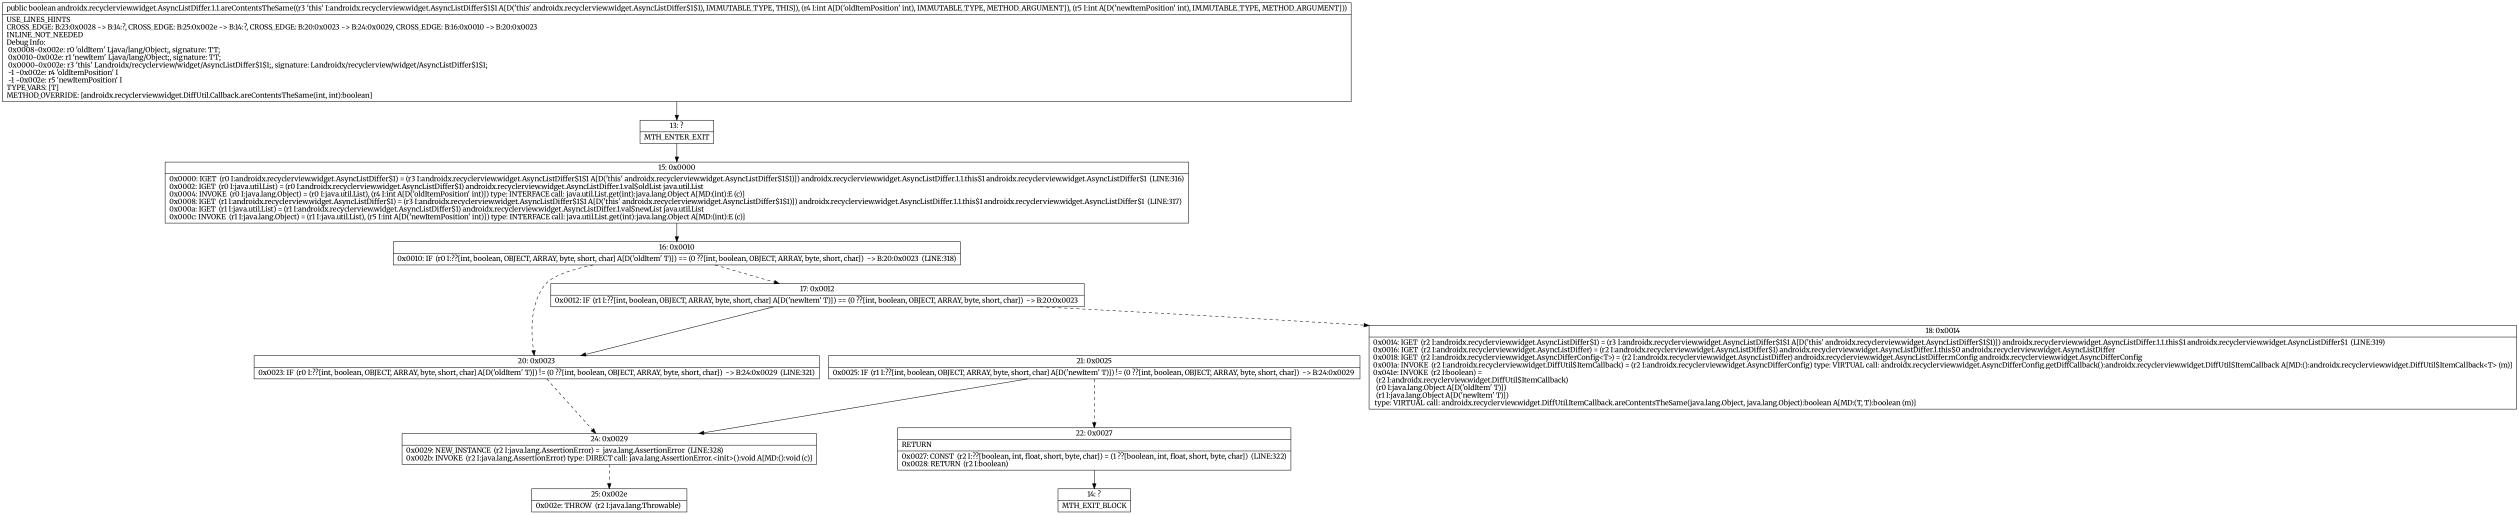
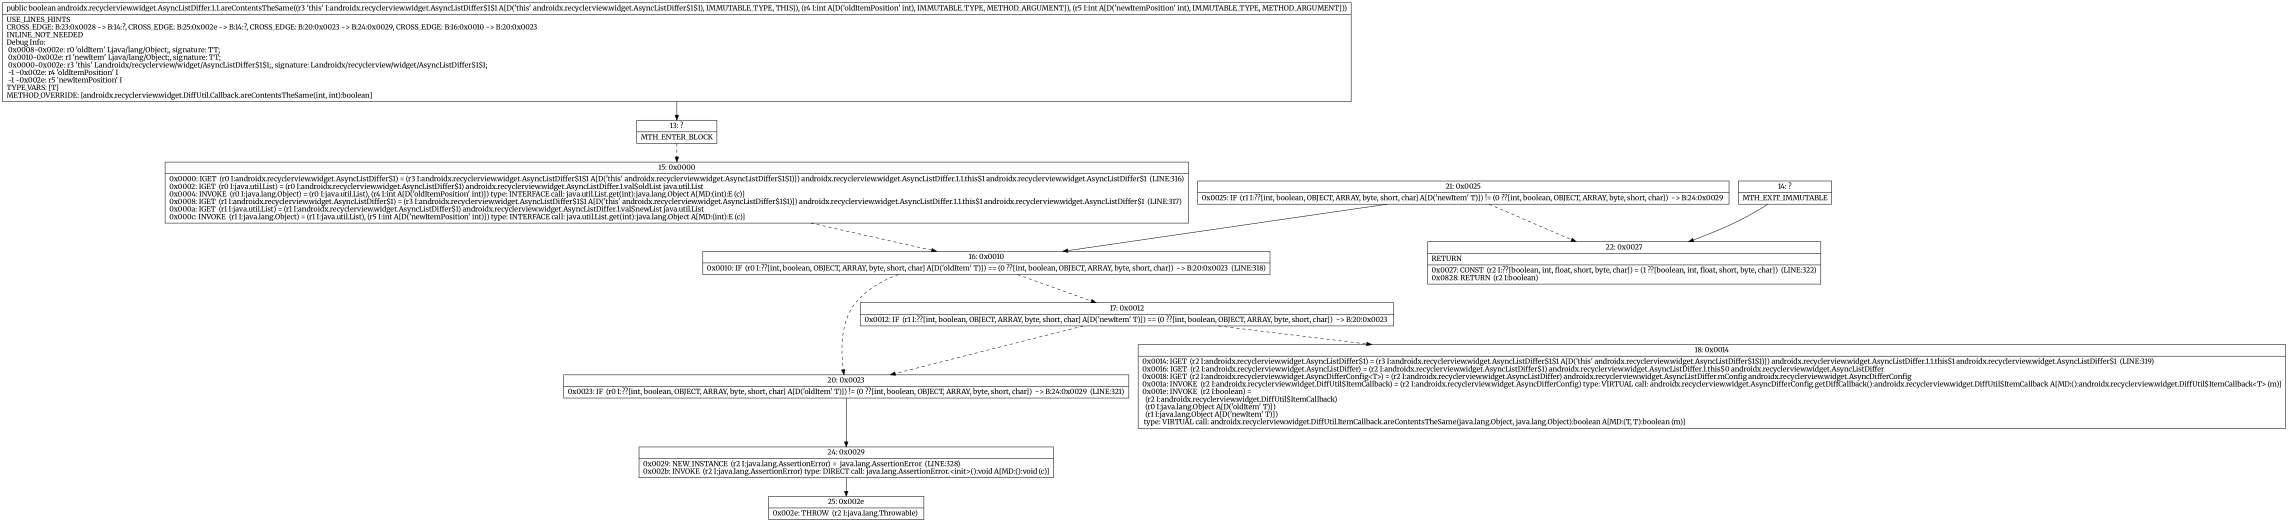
  digraph {
    fontname=Merriweather
    node [fontname=Merriweather shape=record]
    edge [fontname=Merriweather]
-   n1 [label="{13\:\ ?|MTH_ENTER_EXIT\l}"]
+   n1 [label="{13\:\ ?|MTH_ENTER_BLOCK\l}"]
    n2 [label="{15\:\ 0x0000|0x0000: IGET  (r0 I:androidx.recyclerview.widget.AsyncListDiffer$1) = (r3 I:androidx.recyclerview.widget.AsyncListDiffer$1$1 A[D('this' androidx.recyclerview.widget.AsyncListDiffer$1$1)]) androidx.recyclerview.widget.AsyncListDiffer.1.1.this$1 androidx.recyclerview.widget.AsyncListDiffer$1  (LINE:316)\l0x0002: IGET  (r0 I:java.util.List) = (r0 I:androidx.recyclerview.widget.AsyncListDiffer$1) androidx.recyclerview.widget.AsyncListDiffer.1.val$oldList java.util.List \l0x0004: INVOKE  (r0 I:java.lang.Object) = (r0 I:java.util.List), (r4 I:int A[D('oldItemPosition' int)]) type: INTERFACE call: java.util.List.get(int):java.lang.Object A[MD:(int):E (c)]\l0x0008: IGET  (r1 I:androidx.recyclerview.widget.AsyncListDiffer$1) = (r3 I:androidx.recyclerview.widget.AsyncListDiffer$1$1 A[D('this' androidx.recyclerview.widget.AsyncListDiffer$1$1)]) androidx.recyclerview.widget.AsyncListDiffer.1.1.this$1 androidx.recyclerview.widget.AsyncListDiffer$1  (LINE:317)\l0x000a: IGET  (r1 I:java.util.List) = (r1 I:androidx.recyclerview.widget.AsyncListDiffer$1) androidx.recyclerview.widget.AsyncListDiffer.1.val$newList java.util.List \l0x000c: INVOKE  (r1 I:java.lang.Object) = (r1 I:java.util.List), (r5 I:int A[D('newItemPosition' int)]) type: INTERFACE call: java.util.List.get(int):java.lang.Object A[MD:(int):E (c)]\l}"]
    n3 [label="{16\:\ 0x0010|0x0010: IF  (r0 I:??[int, boolean, OBJECT, ARRAY, byte, short, char] A[D('oldItem' T)]) == (0 ??[int, boolean, OBJECT, ARRAY, byte, short, char])  \-\> B:20:0x0023  (LINE:318)\l}"]
    n4 [label="{17\:\ 0x0012|0x0012: IF  (r1 I:??[int, boolean, OBJECT, ARRAY, byte, short, char] A[D('newItem' T)]) == (0 ??[int, boolean, OBJECT, ARRAY, byte, short, char])  \-\> B:20:0x0023 \l}"]
    n5 [label="{20\:\ 0x0023|0x0023: IF  (r0 I:??[int, boolean, OBJECT, ARRAY, byte, short, char] A[D('oldItem' T)]) != (0 ??[int, boolean, OBJECT, ARRAY, byte, short, char])  \-\> B:24:0x0029  (LINE:321)\l}"]
-   n6 [label="{18\:\ 0x0014|0x0014: IGET  (r2 I:androidx.recyclerview.widget.AsyncListDiffer$1) = (r3 I:androidx.recyclerview.widget.AsyncListDiffer$1$1 A[D('this' androidx.recyclerview.widget.AsyncListDiffer$1$1)]) androidx.recyclerview.widget.AsyncListDiffer.1.1.this$1 androidx.recyclerview.widget.AsyncListDiffer$1  (LINE:319)\l0x0016: IGET  (r2 I:androidx.recyclerview.widget.AsyncListDiffer) = (r2 I:androidx.recyclerview.widget.AsyncListDiffer$1) androidx.recyclerview.widget.AsyncListDiffer.1.this$0 androidx.recyclerview.widget.AsyncListDiffer \l0x0018: IGET  (r2 I:androidx.recyclerview.widget.AsyncDifferConfig\<T\>) = (r2 I:androidx.recyclerview.widget.AsyncListDiffer) androidx.recyclerview.widget.AsyncListDiffer.mConfig androidx.recyclerview.widget.AsyncDifferConfig \l0x001a: INVOKE  (r2 I:androidx.recyclerview.widget.DiffUtil$ItemCallback) = (r2 I:androidx.recyclerview.widget.AsyncDifferConfig) type: VIRTUAL call: androidx.recyclerview.widget.AsyncDifferConfig.getDiffCallback():androidx.recyclerview.widget.DiffUtil$ItemCallback A[MD:():androidx.recyclerview.widget.DiffUtil$ItemCallback\<T\> (m)]\l0x041e: INVOKE  (r2 I:boolean) = \l  (r2 I:androidx.recyclerview.widget.DiffUtil$ItemCallback)\l  (r0 I:java.lang.Object A[D('oldItem' T)])\l  (r1 I:java.lang.Object A[D('newItem' T)])\l type: VIRTUAL call: androidx.recyclerview.widget.DiffUtil.ItemCallback.areContentsTheSame(java.lang.Object, java.lang.Object):boolean A[MD:(T, T):boolean (m)]\l}"]
+   n6 [label="{18\:\ 0x0014|0x0014: IGET  (r2 I:androidx.recyclerview.widget.AsyncListDiffer$1) = (r3 I:androidx.recyclerview.widget.AsyncListDiffer$1$1 A[D('this' androidx.recyclerview.widget.AsyncListDiffer$1$1)]) androidx.recyclerview.widget.AsyncListDiffer.1.1.this$1 androidx.recyclerview.widget.AsyncListDiffer$1  (LINE:319)\l0x0016: IGET  (r2 I:androidx.recyclerview.widget.AsyncListDiffer) = (r2 I:androidx.recyclerview.widget.AsyncListDiffer$1) androidx.recyclerview.widget.AsyncListDiffer.1.this$0 androidx.recyclerview.widget.AsyncListDiffer \l0x0018: IGET  (r2 I:androidx.recyclerview.widget.AsyncDifferConfig\<T\>) = (r2 I:androidx.recyclerview.widget.AsyncListDiffer) androidx.recyclerview.widget.AsyncListDiffer.mConfig androidx.recyclerview.widget.AsyncDifferConfig \l0x001a: INVOKE  (r2 I:androidx.recyclerview.widget.DiffUtil$ItemCallback) = (r2 I:androidx.recyclerview.widget.AsyncDifferConfig) type: VIRTUAL call: androidx.recyclerview.widget.AsyncDifferConfig.getDiffCallback():androidx.recyclerview.widget.DiffUtil$ItemCallback A[MD:():androidx.recyclerview.widget.DiffUtil$ItemCallback\<T\> (m)]\l0x001e: INVOKE  (r2 I:boolean) = \l  (r2 I:androidx.recyclerview.widget.DiffUtil$ItemCallback)\l  (r0 I:java.lang.Object A[D('oldItem' T)])\l  (r1 I:java.lang.Object A[D('newItem' T)])\l type: VIRTUAL call: androidx.recyclerview.widget.DiffUtil.ItemCallback.areContentsTheSame(java.lang.Object, java.lang.Object):boolean A[MD:(T, T):boolean (m)]\l}"]
    n7 [label="{24\:\ 0x0029|0x0029: NEW_INSTANCE  (r2 I:java.lang.AssertionError) =  java.lang.AssertionError  (LINE:328)\l0x002b: INVOKE  (r2 I:java.lang.AssertionError) type: DIRECT call: java.lang.AssertionError.\<init\>():void A[MD:():void (c)]\l}"]
-   n8 [label="{14\:\ ?|MTH_EXIT_BLOCK\l}"]
+   n8 [label="{14\:\ ?|MTH_EXIT_IMMUTABLE\l}"]
    n9 [label="{21\:\ 0x0025|0x0025: IF  (r1 I:??[int, boolean, OBJECT, ARRAY, byte, short, char] A[D('newItem' T)]) != (0 ??[int, boolean, OBJECT, ARRAY, byte, short, char])  \-\> B:24:0x0029 \l}"]
-   n10 [label="{22\:\ 0x0027|RETURN\l|0x0027: CONST  (r2 I:??[boolean, int, float, short, byte, char]) = (1 ??[boolean, int, float, short, byte, char])  (LINE:322)\l0x0028: RETURN  (r2 I:boolean) \l}"]
+   n10 [label="{22\:\ 0x0027|RETURN\l|0x0027: CONST  (r2 I:??[boolean, int, float, short, byte, char]) = (1 ??[boolean, int, float, short, byte, char])  (LINE:322)\l0x0828: RETURN  (r2 I:boolean) \l}"]
    n11 [label="{25\:\ 0x002e|0x002e: THROW  (r2 I:java.lang.Throwable) \l}"]
    n12 [label="{public boolean androidx.recyclerview.widget.AsyncListDiffer.1.1.areContentsTheSame((r3 'this' I:androidx.recyclerview.widget.AsyncListDiffer$1$1 A[D('this' androidx.recyclerview.widget.AsyncListDiffer$1$1), IMMUTABLE_TYPE, THIS]), (r4 I:int A[D('oldItemPosition' int), IMMUTABLE_TYPE, METHOD_ARGUMENT]), (r5 I:int A[D('newItemPosition' int), IMMUTABLE_TYPE, METHOD_ARGUMENT]))  | USE_LINES_HINTS\lCROSS_EDGE: B:23:0x0028 \-\> B:14:?, CROSS_EDGE: B:25:0x002e \-\> B:14:?, CROSS_EDGE: B:20:0x0023 \-\> B:24:0x0029, CROSS_EDGE: B:16:0x0010 \-\> B:20:0x0023\lINLINE_NOT_NEEDED\lDebug Info:\l  0x0008\-0x002e: r0 'oldItem' Ljava\/lang\/Object;, signature: TT;\l  0x0010\-0x002e: r1 'newItem' Ljava\/lang\/Object;, signature: TT;\l  0x0000\-0x002e: r3 'this' Landroidx\/recyclerview\/widget\/AsyncListDiffer$1$1;, signature: Landroidx\/recyclerview\/widget\/AsyncListDiffer$1$1;\l  \-1 \-0x002e: r4 'oldItemPosition' I\l  \-1 \-0x002e: r5 'newItemPosition' I\lTYPE_VARS: [T]\lMETHOD_OVERRIDE: [androidx.recyclerview.widget.DiffUtil.Callback.areContentsTheSame(int, int):boolean]\l}"]
-   n1 -> n2
-   n2 -> n3
+   n1 -> n2 [style=dashed]
+   n2 -> n3 [style=dashed]
    n3 -> n4 [style=dashed]
    n3 -> n5 [style=dashed]
-   n4 -> n5
+   n4 -> n5 [style=dashed]
    n4 -> n6 [style=dashed]
-   n5 -> n7 [style=dashed]
-   n7 -> n11 [style=dashed]
-   n9 -> n7
+   n5 -> n7
+   n7 -> n11
+   n9 -> n3
    n9 -> n10 [style=dashed]
-   n10 -> n8
+   n8 -> n10
    n12 -> n1
  }
